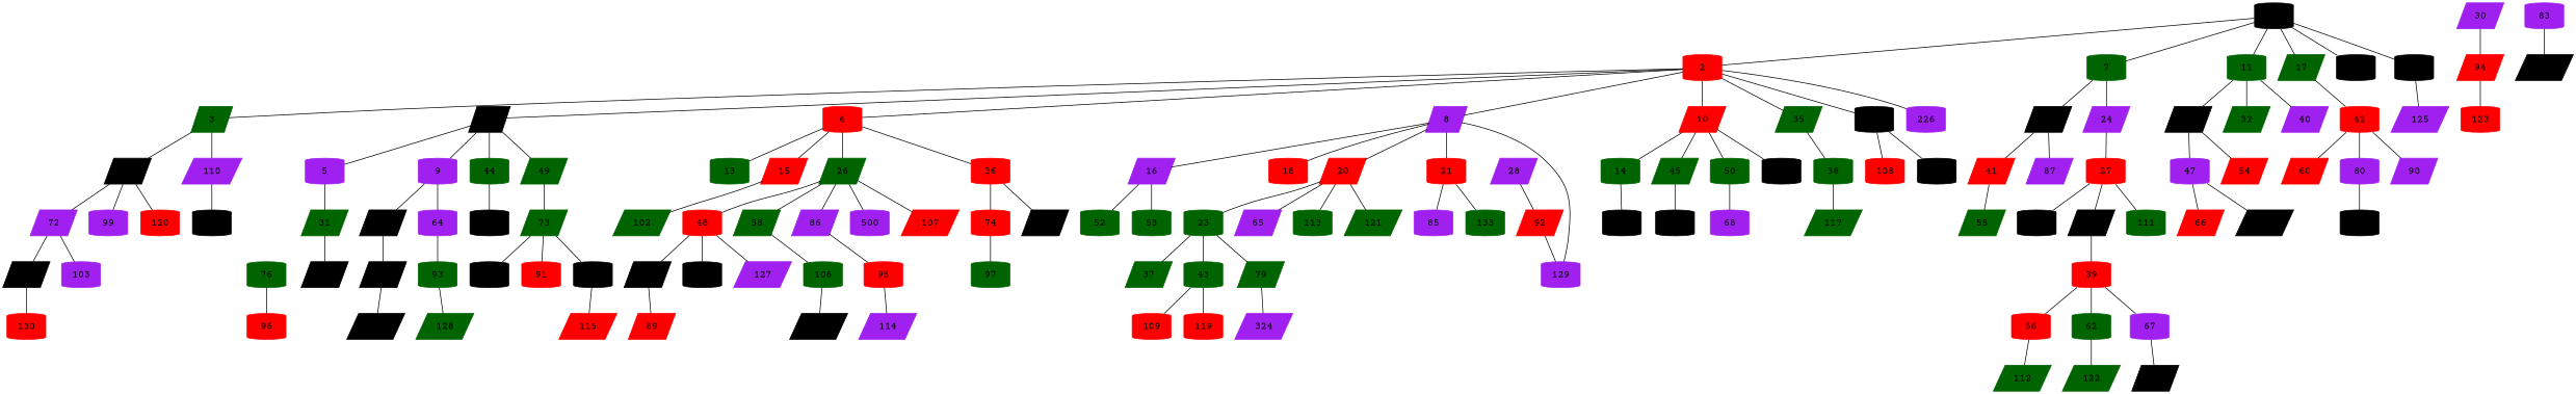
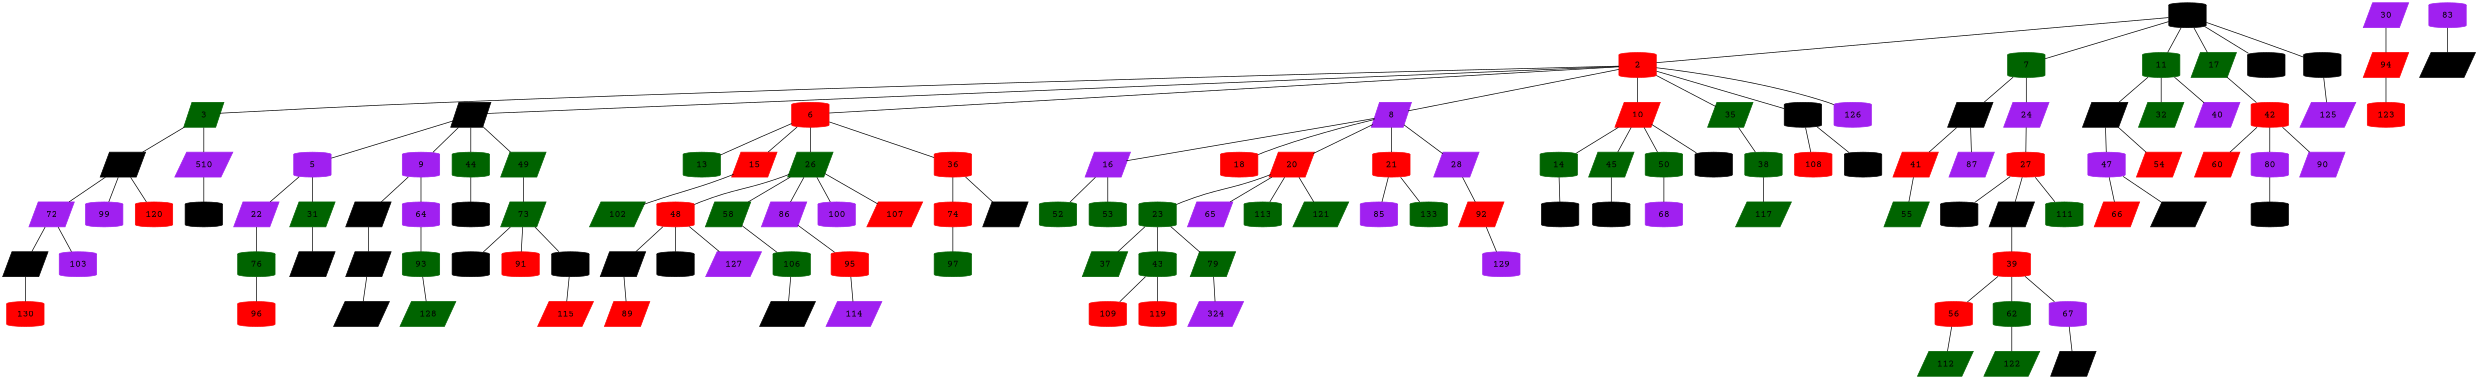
  graph {
    fontname="Courier Prime"
    node [color=darkgreen fontname="Courier Prime" shape=cylinder style=filled]
    edge [fontname="Courier Prime"]
    1 [color=black]
    2 [color=red]
    7
    11
    17 [shape=parallelogram]
    63 [color=black]
    77 [color=black]
    3 [shape=parallelogram]
    4 [color=black shape=parallelogram]
    6 [color=red]
    8 [color=purple shape=parallelogram]
    10 [color=red shape=parallelogram]
    35 [shape=parallelogram]
    82 [color=black]
-   126 [color=purple label=226]
+   126 [color=purple]
    12 [color=black shape=parallelogram]
    24 [color=purple shape=parallelogram]
    29 [color=black shape=parallelogram]
    32 [shape=parallelogram]
    40 [color=purple shape=parallelogram]
    42 [color=red]
    125 [color=purple shape=parallelogram]
    70 [color=black shape=parallelogram]
-   110 [color=purple shape=parallelogram]
+   110 [color=purple shape=parallelogram label=510]
    5 [color=purple]
    9 [color=purple]
    44
    49 [shape=parallelogram]
    13
    15 [color=red shape=parallelogram]
    26 [shape=parallelogram]
    36 [color=red]
    16 [color=purple shape=parallelogram]
    18 [color=red]
    20 [color=red shape=parallelogram]
    21 [color=red]
    28 [color=purple shape=parallelogram]
    14
    45 [shape=parallelogram]
    50
    61 [color=black]
    38
    108 [color=red]
    131 [color=black]
    72 [color=purple shape=parallelogram]
    99 [color=purple]
    120 [color=red]
    118 [color=black]
+   22 [color=purple shape=parallelogram]
    31 [shape=parallelogram]
    19 [color=black shape=parallelogram]
    64 [color=purple]
    69 [color=black]
    73 [shape=parallelogram]
    76
    46 [color=black shape=parallelogram]
    102 [shape=parallelogram]
    48 [color=red]
    58 [shape=parallelogram]
    86 [color=purple shape=parallelogram]
-   100 [color=purple label=500]
+   100 [color=purple]
    107 [color=red shape=parallelogram]
    74 [color=red]
    78 [color=black shape=parallelogram]
    41 [color=red shape=parallelogram]
    87 [color=purple shape=parallelogram]
    27 [color=red]
    52
    53
    23
    65 [color=purple shape=parallelogram]
    113
    121 [shape=parallelogram]
    85 [color=purple]
    133
    92 [color=red shape=parallelogram]
    25 [color=black shape=parallelogram]
    93
    57 [color=black]
    84 [color=black]
    68 [color=purple]
    47 [color=purple]
    54 [color=red shape=parallelogram]
    55 [shape=parallelogram]
    60 [color=red shape=parallelogram]
    80 [color=purple]
    90 [color=purple shape=parallelogram]
    132 [color=black shape=parallelogram]
    37 [shape=parallelogram]
    43
    79 [shape=parallelogram]
    30 [color=purple shape=parallelogram]
    94 [color=red shape=parallelogram]
    96 [color=red]
    109 [color=red]
    119 [color=red]
    n97 [color=purple label=324 shape=parallelogram]
    33 [color=black]
    34 [color=black shape=parallelogram]
    111
    51 [color=black shape=parallelogram]
    59 [color=black]
    127 [color=purple shape=parallelogram]
    106
    95 [color=red]
    39 [color=red]
    129 [color=purple]
    66 [color=red shape=parallelogram]
    105 [color=black shape=parallelogram]
    123 [color=red]
    56 [color=red]
    62
    67 [color=purple]
    117 [shape=parallelogram]
    97
    112 [shape=parallelogram]
    122 [shape=parallelogram]
    75 [color=black shape=parallelogram]
    104 [color=black]
    89 [color=red shape=parallelogram]
    81 [color=black]
    91 [color=red]
    98 [color=black]
    116 [color=black shape=parallelogram]
    128 [shape=parallelogram]
    88 [color=black shape=parallelogram]
    103 [color=purple]
    130 [color=red]
    115 [color=red shape=parallelogram]
    83 [color=purple]
    101 [color=black shape=parallelogram]
    114 [color=purple shape=parallelogram]
    1 -- 2
    1 -- 7
    1 -- 11
    1 -- 17
    1 -- 63
    1 -- 77
    2 -- 3
    2 -- 4
    2 -- 6
    2 -- 8
    2 -- 10
    2 -- 35
    2 -- 82
    2 -- 126
    7 -- 12
    7 -- 24
    11 -- 29
    11 -- 32
    11 -- 40
    17 -- 42
    77 -- 125
    3 -- 70
    3 -- 110
    4 -- 5
    4 -- 9
    4 -- 44
    4 -- 49
    6 -- 13
    6 -- 15
    6 -- 26
    6 -- 36
    8 -- 16
    8 -- 18
    8 -- 20
    8 -- 21
-   8 -- 129
+   8 -- 28
    10 -- 14
    10 -- 45
    10 -- 50
    10 -- 61
    35 -- 38
    82 -- 108
    82 -- 131
    12 -- 41
    12 -- 87
    24 -- 27
    29 -- 47
    29 -- 54
    42 -- 60
    42 -- 80
    42 -- 90
    70 -- 72
    70 -- 99
    70 -- 120
    110 -- 118
+   5 -- 22
    5 -- 31
    9 -- 19
    9 -- 64
    44 -- 69
    49 -- 73
    15 -- 102
    26 -- 48
    26 -- 58
    26 -- 86
    26 -- 100
    26 -- 107
    36 -- 74
    36 -- 78
    16 -- 52
    16 -- 53
    20 -- 23
    20 -- 65
    20 -- 113
    20 -- 121
    21 -- 85
    21 -- 133
    28 -- 92
    14 -- 57
    45 -- 84
    50 -- 68
    38 -- 117
    72 -- 88
    72 -- 103
+   22 -- 76
    31 -- 46
    19 -- 25
    64 -- 93
    73 -- 81
    73 -- 91
    73 -- 98
    76 -- 96
    48 -- 51
    48 -- 59
    48 -- 127
    58 -- 106
    86 -- 95
    74 -- 97
    41 -- 55
    27 -- 33
    27 -- 34
    27 -- 111
    23 -- 37
    23 -- 43
    23 -- 79
    92 -- 129
    25 -- 132
    93 -- 128
    47 -- 66
    47 -- 105
    80 -- 104
    43 -- 109
    43 -- 119
    79 -- n97
    30 -- 94
    94 -- 123
    34 -- 39
    51 -- 89
    106 -- 116
    95 -- 114
    39 -- 56
    39 -- 62
    39 -- 67
    56 -- 112
    62 -- 122
    67 -- 75
    98 -- 115
    88 -- 130
    83 -- 101
  }
